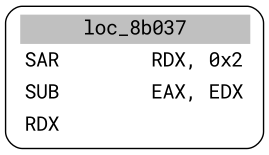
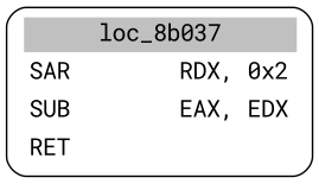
  digraph {
    fontname="Roboto Mono"
-   n1 [fontname="Roboto Mono" label=<<table border="0" cellborder="0" cellpadding="3"><tr><td align="center" colspan="2" bgcolor="grey">loc_8b037</td></tr><tr><td align="left">SAR        RDX, 0x2</td></tr><tr><td align="left">SUB        EAX, EDX</td></tr><tr><td align="left">RDX        </td></tr></table>> shape=Mrecord]
+   n1 [fontname="Roboto Mono" label=<<table border="0" cellborder="0" cellpadding="3"><tr><td align="center" colspan="2" bgcolor="grey">loc_8b037</td></tr><tr><td align="left">SAR        RDX, 0x2</td></tr><tr><td align="left">SUB        EAX, EDX</td></tr><tr><td align="left">RET        </td></tr></table>> shape=Mrecord]
  }
